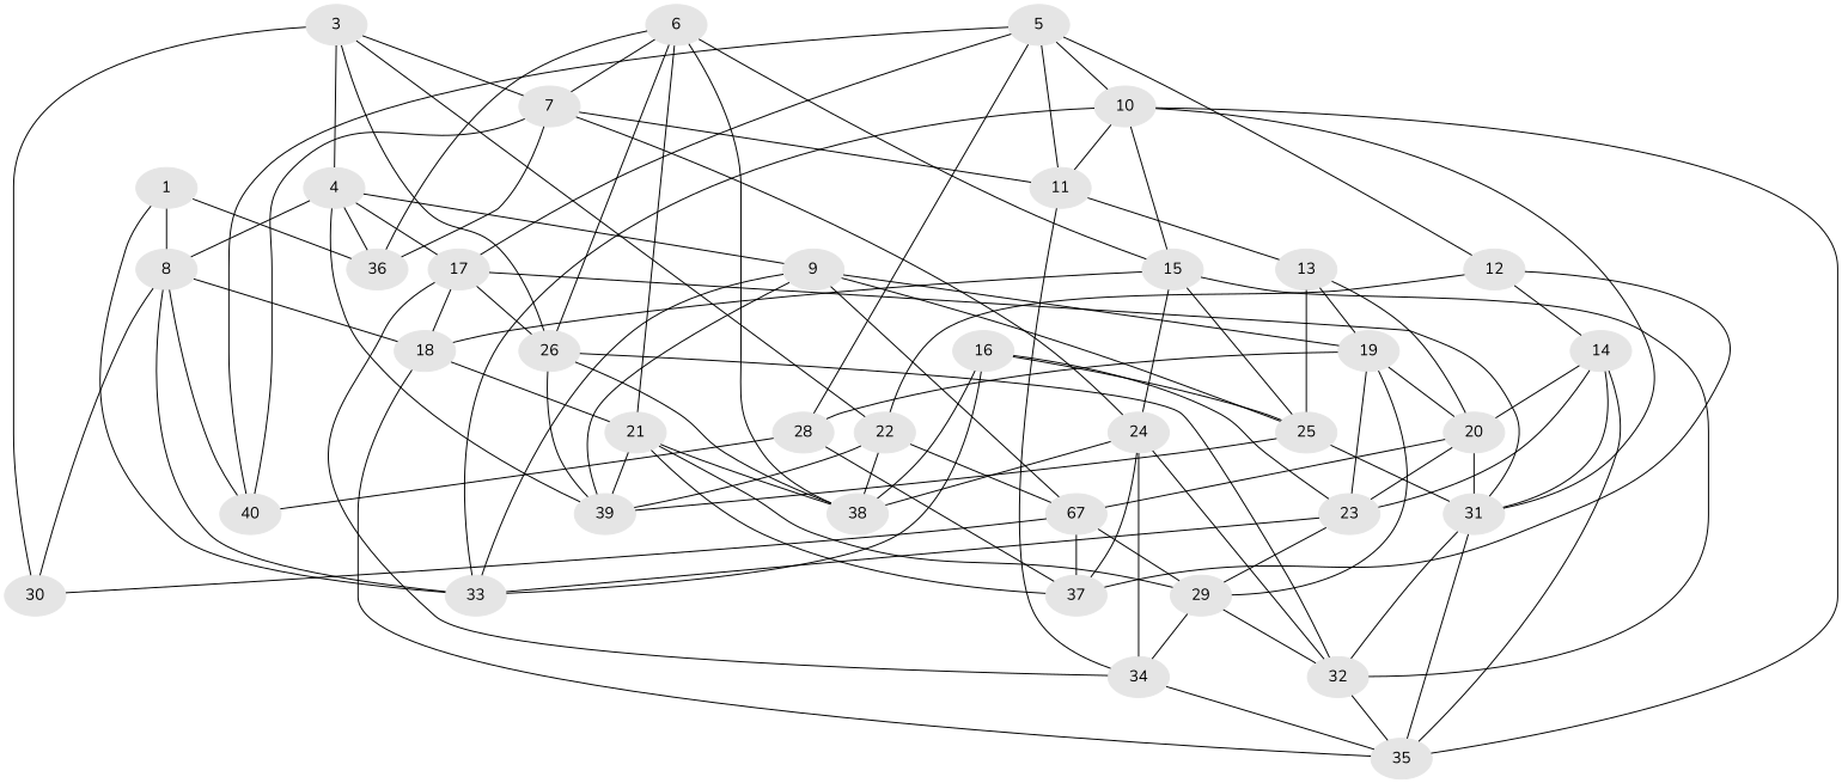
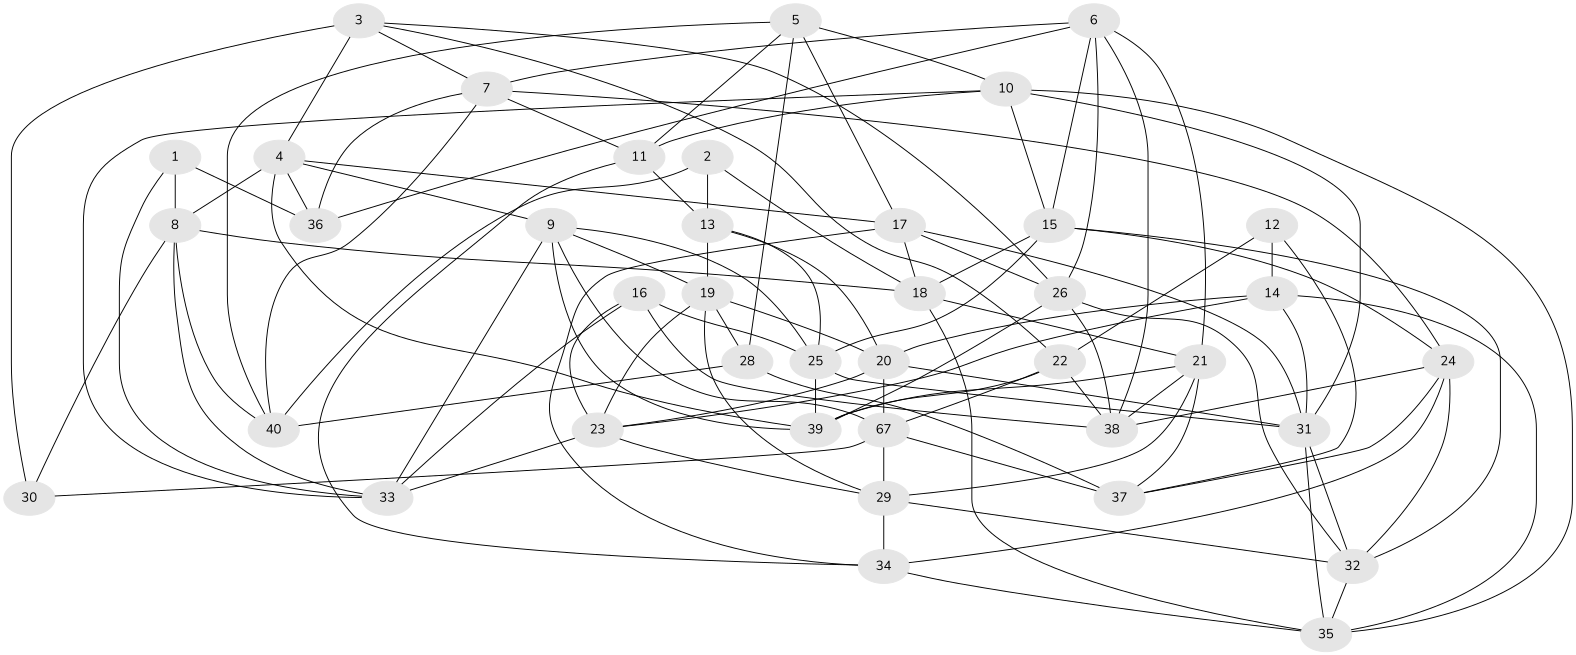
  graph {
    fontname=Nunito
    node [color=gray90 fontname=Nunito style=filled]
    edge [fontname=Nunito weight=1.0]
    1
    8
    33
    36
    18
    40
    30
+   2
    13
    19
    25
    20
    21
    35
    3
    4
    7
    22
    26
    9
    17
    39
    11
    24
    38
    n26 [label=67]
    32
    34
    31
    5
    10
    12
    28
    15
    14
    37
    6
    29
    23
    16
    1 -- 8
    1 -- 33
    1 -- 36 [weight=2.0]
    8 -- 33
    8 -- 18
    8 -- 40
    8 -- 30
    18 -- 21
    18 -- 35
+   2 -- 18
+   2 -- 40 [weight=2.0]
+   2 -- 13
    13 -- 19
    13 -- 25
    13 -- 20
    19 -- 20
    19 -- 28
    19 -- 29
    19 -- 23
    25 -- 39
    25 -- 31
    20 -- n26
    20 -- 31
    20 -- 23
    21 -- 39
    21 -- 38
    21 -- 37
    21 -- 29
    3 -- 30 [weight=2.0]
    3 -- 4
    3 -- 7
    3 -- 22
    3 -- 26
    4 -- 8
    4 -- 36
    4 -- 9
    4 -- 17
    4 -- 39
    7 -- 36
    7 -- 40
    7 -- 11
    7 -- 24
    22 -- 39
    22 -- 38
    22 -- n26
    26 -- 39
    26 -- 38
    26 -- 32
    9 -- 33
    9 -- 19
    9 -- 25
    9 -- 39
    9 -- n26
    17 -- 18
    17 -- 26
    17 -- 34
    17 -- 31
    11 -- 13 [weight=2.0]
    11 -- 34
    24 -- 38
    24 -- 32
    24 -- 34
    24 -- 37
    n26 -- 30
    n26 -- 37
    n26 -- 29
    32 -- 35
    34 -- 35
    31 -- 35
    31 -- 32
    5 -- 40
    5 -- 17
    5 -- 11
    5 -- 10
-   5 -- 12
    5 -- 28
    10 -- 33
    10 -- 35
    10 -- 11
    10 -- 31
    10 -- 15
    12 -- 22
    12 -- 14
    12 -- 37
    28 -- 40
    28 -- 37 [weight=2.0]
    15 -- 18
    15 -- 25
    15 -- 24
    15 -- 32
    14 -- 20
    14 -- 35
    14 -- 31
    14 -- 23
    6 -- 36
    6 -- 21
    6 -- 7
    6 -- 26
    6 -- 38
    6 -- 15
    29 -- 32
    29 -- 34
    23 -- 33
    23 -- 29
    16 -- 33
    16 -- 25
    16 -- 38
    16 -- 23
  }
